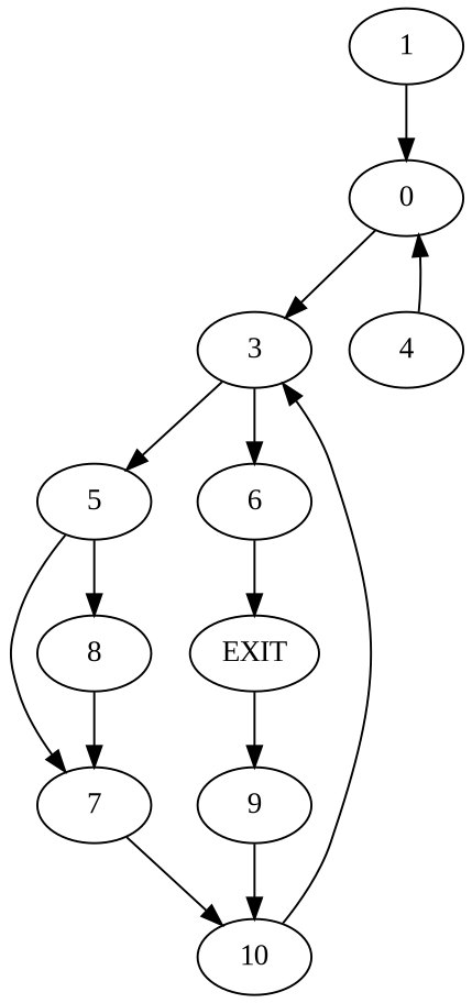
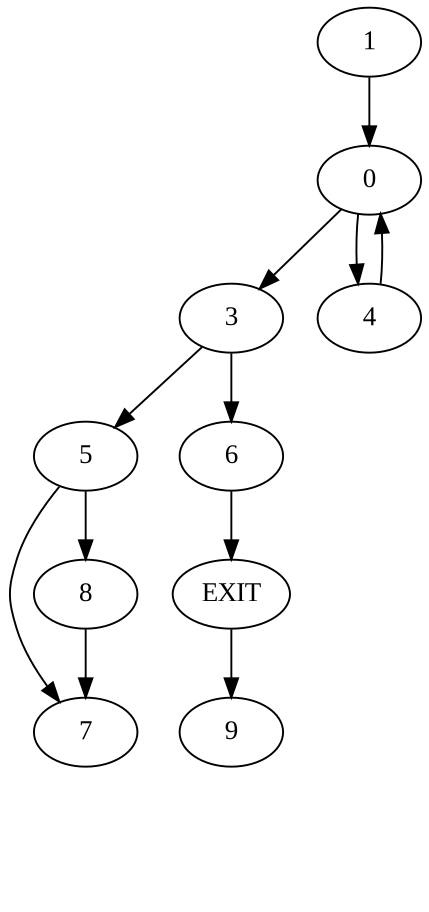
  digraph {
    fontname="Liberation Serif"
    node [fontname="Liberation Serif"]
    edge [fontname="Liberation Serif"]
    n1 [label=0]
    1
    n3 [label=EXIT]
    9
    3
    4
    5
    6
    7
    8
-   10
    n1 -> 3
+   n1 -> 4
    1 -> n1
    n3 -> 9
-   9 -> 10
    3 -> 5
    3 -> 6
    4 -> n1
    5 -> 7
    5 -> 8
    6 -> n3
-   7 -> 10
    8 -> 7
-   10 -> 3
  }
